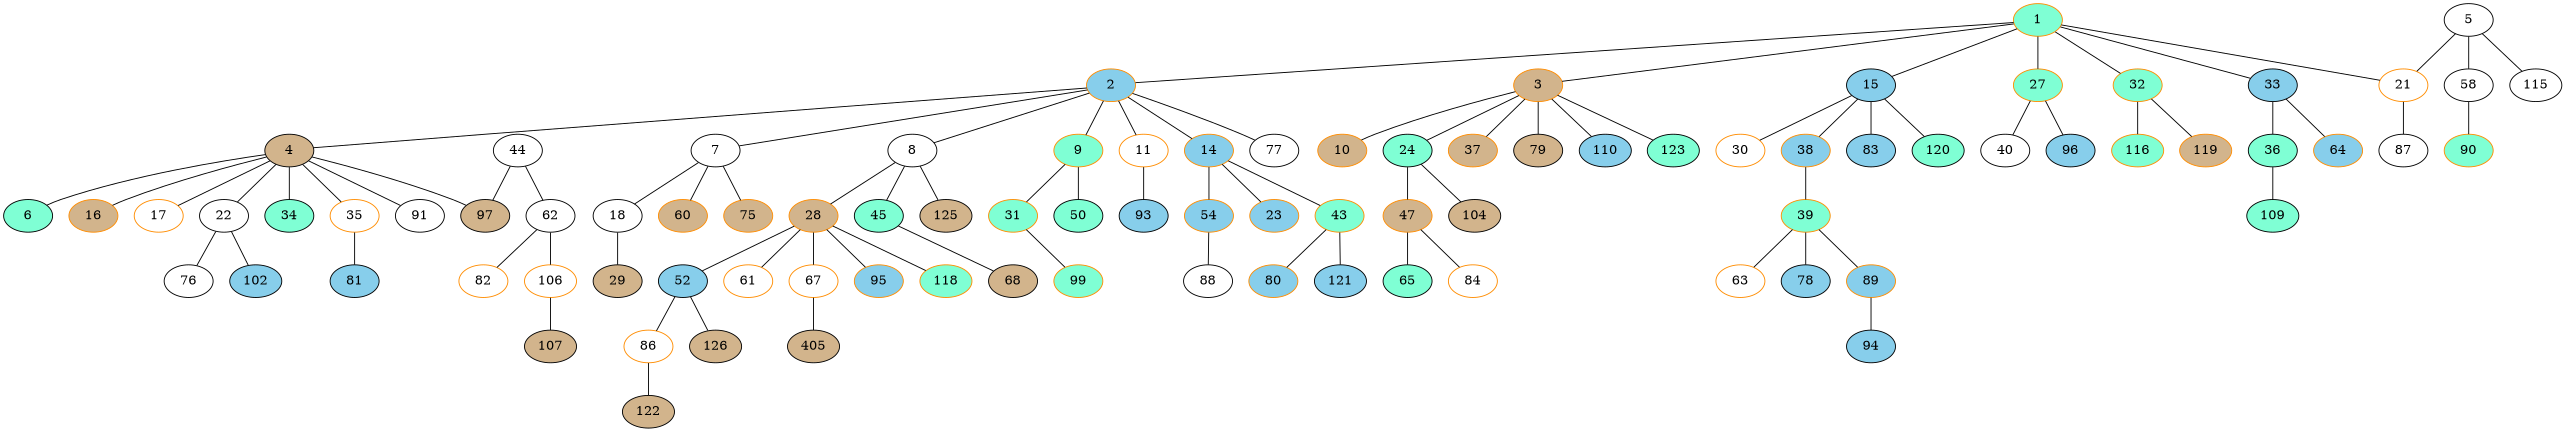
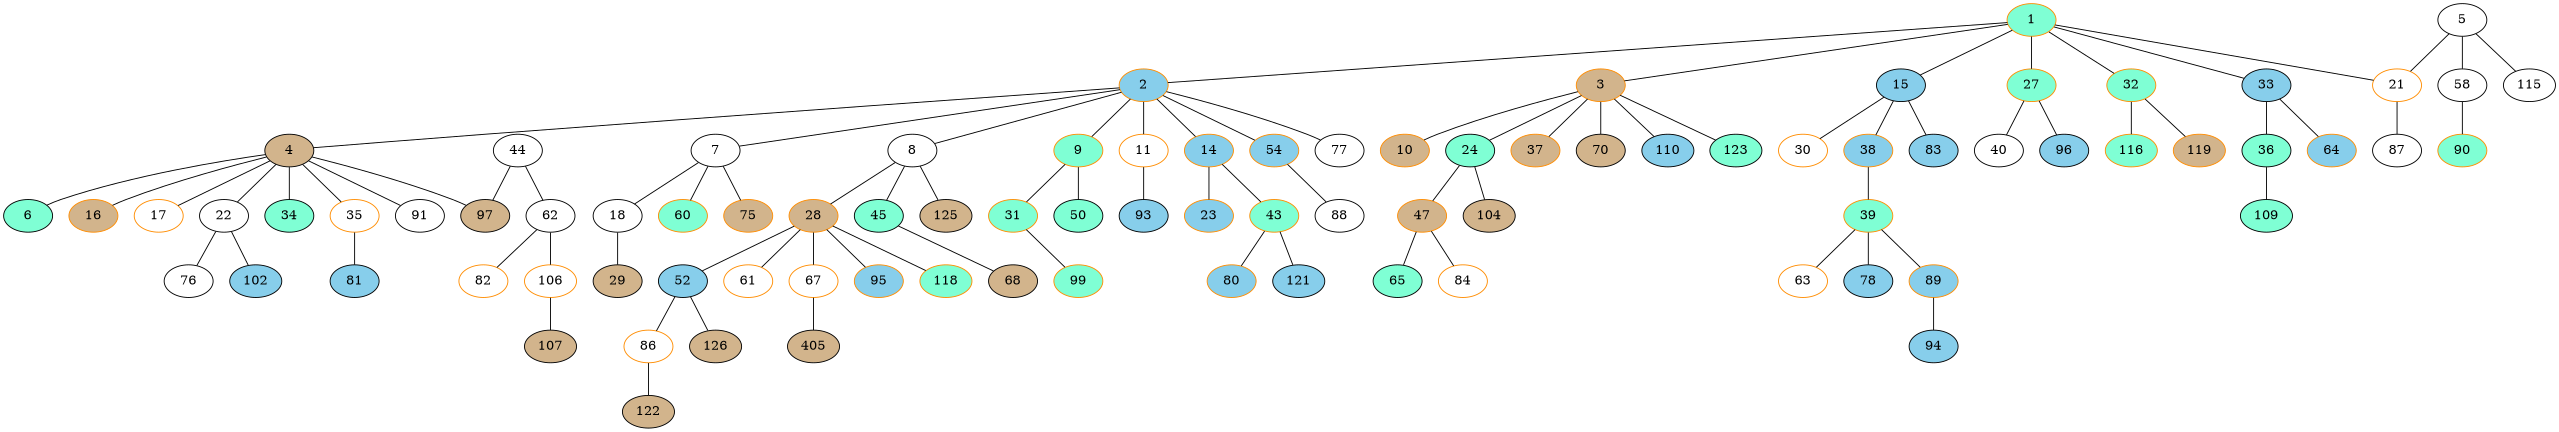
  graph {
    node [color=black fillcolor=white style=filled]
    1 [color=darkorange fillcolor=aquamarine super="+103"]
    2 [color=darkorange fillcolor=skyblue super="+77"]
    3 [color=darkorange fillcolor=tan super="+13"]
    15 [fillcolor=skyblue super="+25"]
    27 [color=darkorange fillcolor=aquamarine super="+48"]
    32 [color=darkorange fillcolor=aquamarine super="+72"]
    33 [fillcolor=skyblue super="+111"]
    21 [color=darkorange super="+100"]
    4 [fillcolor=tan super="+42"]
    7 [super="+74"]
    8 [super="+12"]
    9 [color=darkorange fillcolor=aquamarine super="+26"]
    11 [color=darkorange]
    14 [color=darkorange fillcolor=skyblue]
    54 [color=darkorange fillcolor=skyblue super="+79"]
    n16 [label=77]
    10 [color=darkorange fillcolor=tan]
    24 [fillcolor=aquamarine super="+56"]
    37 [color=darkorange fillcolor=tan]
-   70 [fillcolor=tan label=79]
+   70 [fillcolor=tan]
    110 [fillcolor=skyblue]
    123 [fillcolor=aquamarine]
    5 [super="+20"]
    58
    115
    30 [color=darkorange]
    38 [color=darkorange fillcolor=skyblue]
    83 [fillcolor=skyblue]
-   120 [fillcolor=aquamarine]
    40 [super="+112"]
    96 [fillcolor=skyblue]
    116 [color=darkorange fillcolor=aquamarine]
    119 [color=darkorange fillcolor=tan]
    36 [fillcolor=aquamarine]
    64 [color=darkorange fillcolor=skyblue]
    6 [fillcolor=aquamarine super="+19"]
    16 [color=darkorange fillcolor=tan]
    17 [color=darkorange]
    22 [super="+85"]
    34 [fillcolor=aquamarine super="+98"]
    35 [color=darkorange super="+55"]
    91
    97 [fillcolor=tan super="+101"]
    18
-   60 [color=darkorange fillcolor=tan]
+   60 [color=darkorange fillcolor=aquamarine]
    75 [color=darkorange fillcolor=tan]
    28 [color=darkorange fillcolor=tan super="+57"]
    45 [fillcolor=aquamarine]
    125 [fillcolor=tan]
    31 [color=darkorange fillcolor=aquamarine super="+41"]
    50 [fillcolor=aquamarine]
    93 [fillcolor=skyblue super="+127"]
    23 [color=darkorange fillcolor=skyblue super="+53"]
    43 [color=darkorange fillcolor=aquamarine super="+46"]
    88
    47 [color=darkorange fillcolor=tan super="+49"]
    104 [fillcolor=tan]
    76
    102 [fillcolor=skyblue]
    81 [fillcolor=skyblue]
    44 [super="+59"]
    62 [super="+113"]
    87
    90 [color=darkorange fillcolor=aquamarine super="+117"]
    29 [fillcolor=tan]
    52 [fillcolor=skyblue super="+66"]
    61 [color=darkorange]
    67 [color=darkorange super="+69"]
    95 [color=darkorange fillcolor=skyblue]
    118 [color=darkorange fillcolor=aquamarine super="+124"]
    68 [fillcolor=tan super="+71"]
    99 [color=darkorange fillcolor=aquamarine super="+108"]
    80 [color=darkorange fillcolor=skyblue]
    121 [fillcolor=skyblue]
    39 [color=darkorange fillcolor=aquamarine super="+51"]
    65 [fillcolor=aquamarine]
    84 [color=darkorange]
    86 [color=darkorange]
    126 [fillcolor=tan]
    n80 [fillcolor=tan label=405]
    109 [fillcolor=aquamarine]
    63 [color=darkorange super="+92"]
    78 [fillcolor=skyblue]
    89 [color=darkorange fillcolor=skyblue]
    94 [fillcolor=skyblue]
    82 [color=darkorange]
    106 [color=darkorange]
    122 [fillcolor=tan]
    107 [fillcolor=tan super="+114"]
    1 -- 2
    1 -- 3
    1 -- 15
    1 -- 27
    1 -- 32
    1 -- 33
    1 -- 21
    2 -- 4
    2 -- 7
    2 -- 8
    2 -- 9
    2 -- 11
    2 -- 14
-   14 -- 54
+   2 -- 54
    2 -- n16
    3 -- 10
    3 -- 24
    3 -- 37
    3 -- 70
    3 -- 110
    3 -- 123
    15 -- 30
    15 -- 38
    15 -- 83
-   15 -- 120
    27 -- 40
    27 -- 96
    32 -- 116
    32 -- 119
    33 -- 36
    33 -- 64
    21 -- 87
    4 -- 6
    4 -- 16
    4 -- 17
    4 -- 22
    4 -- 34
    4 -- 35
    4 -- 91
    4 -- 97
    7 -- 18
    7 -- 60
    7 -- 75
    8 -- 28
    8 -- 45
    8 -- 125
    9 -- 31
    9 -- 50
    11 -- 93
    14 -- 23
    14 -- 43
    54 -- 88
    24 -- 47
    24 -- 104
    5 -- 21
    5 -- 58
    5 -- 115
    58 -- 90
    38 -- 39
    36 -- 109
    22 -- 76
    22 -- 102
    35 -- 81
    18 -- 29
    28 -- 52
    28 -- 61
    28 -- 67
    28 -- 95
    28 -- 118
    45 -- 68
    31 -- 99
    43 -- 80
    43 -- 121
    47 -- 65
    47 -- 84
    44 -- 97
    44 -- 62
    62 -- 82
    62 -- 106
    52 -- 86
    52 -- 126
    67 -- n80
    39 -- 63
    39 -- 78
    39 -- 89
    86 -- 122
    89 -- 94
    106 -- 107
  }
